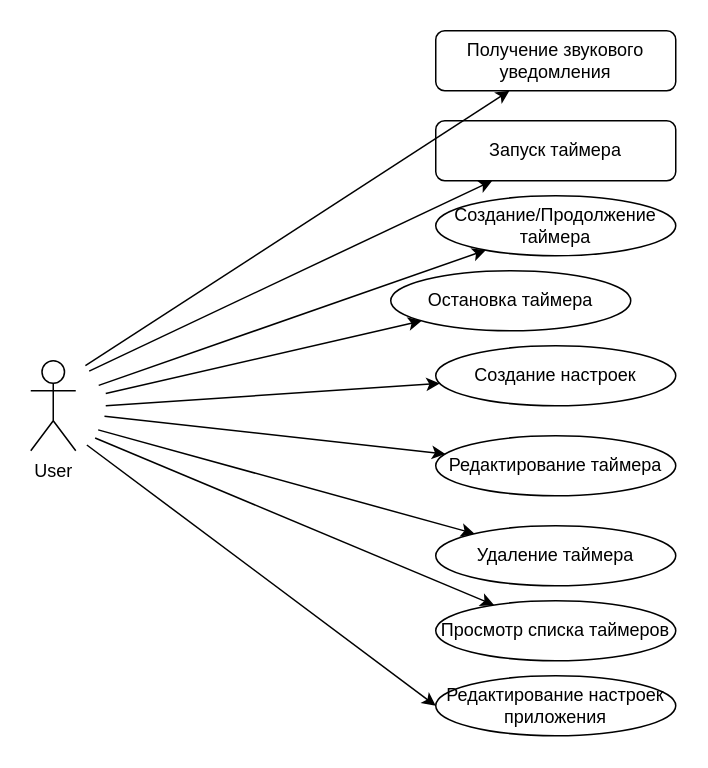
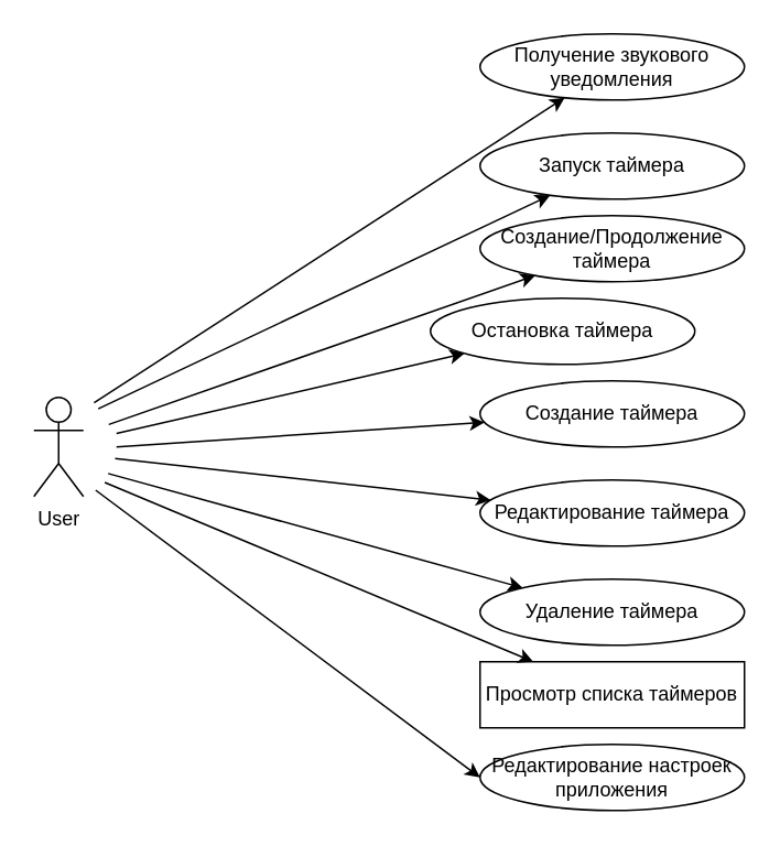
  <mxCell id="0" />
  <mxCell id="1" parent="0" />
  <mxCell id="2" value="Редактирование настроек приложения" style="ellipse;whiteSpace=wrap;html=1;fillColor=#FFFFFF;strokeColor=#000000;" parent="1" vertex="1"><mxGeometry x="290" y="450" width="160" height="40" as="geometry" /></mxCell>
  <mxCell id="3" value="Создание/Продолжение таймера" style="ellipse;whiteSpace=wrap;html=1;fillColor=#FFFFFF;strokeColor=#000000;" parent="1" vertex="1"><mxGeometry x="290" y="130" width="160" height="40" as="geometry" /></mxCell>
  <mxCell id="4" style="exitX=0.961;exitY=0.33;exitDx=0;exitDy=0;exitPerimeter=0;" parent="1" target="3" edge="1"><mxGeometry relative="1" as="geometry"><mxPoint x="65.32" y="256.4" as="sourcePoint" /></mxGeometry></mxCell>
  <mxCell id="5" value="Остановка таймера" style="ellipse;whiteSpace=wrap;html=1;fillColor=#FFFFFF;strokeColor=#000000;" parent="1" vertex="1"><mxGeometry x="260" y="180" width="160" height="40" as="geometry" /></mxCell>
  <mxCell id="6" style="exitX=1;exitY=0.398;exitDx=0;exitDy=0;exitPerimeter=0;" parent="1" target="5" edge="1"><mxGeometry relative="1" as="geometry"><mxPoint x="70" y="261.84" as="sourcePoint" /></mxGeometry></mxCell>
- <mxCell id="7" value="Создание настроек" style="ellipse;whiteSpace=wrap;html=1;fillColor=#FFFFFF;strokeColor=#000000;" parent="1" vertex="1"><mxGeometry x="290" y="230" width="160" height="40" as="geometry" /></mxCell>
+ <mxCell id="7" value="Создание таймера" style="ellipse;whiteSpace=wrap;html=1;fillColor=#FFFFFF;strokeColor=#000000;" parent="1" vertex="1"><mxGeometry x="290" y="230" width="160" height="40" as="geometry" /></mxCell>
  <mxCell id="8" style="exitX=1;exitY=0.5;exitDx=0;exitDy=0;" parent="1" target="7" edge="1"><mxGeometry relative="1" as="geometry"><mxPoint x="70" y="270" as="sourcePoint" /></mxGeometry></mxCell>
  <mxCell id="9" value="Редактирование таймера" style="ellipse;whiteSpace=wrap;html=1;fillColor=#FFFFFF;strokeColor=#000000;" parent="1" vertex="1"><mxGeometry x="290" y="290" width="160" height="40" as="geometry" /></mxCell>
  <mxCell id="10" style="exitX=0.993;exitY=0.588;exitDx=0;exitDy=0;exitPerimeter=0;" parent="1" target="9" edge="1"><mxGeometry relative="1" as="geometry"><mxPoint x="69.16" y="277.04" as="sourcePoint" /></mxGeometry></mxCell>
  <mxCell id="11" value="Удаление таймера" style="ellipse;whiteSpace=wrap;html=1;fillColor=#FFFFFF;strokeColor=#000000;" parent="1" vertex="1"><mxGeometry x="290" y="350" width="160" height="40" as="geometry" /></mxCell>
  <mxCell id="12" style="exitX=0.958;exitY=0.701;exitDx=0;exitDy=0;exitPerimeter=0;" parent="1" target="11" edge="1"><mxGeometry relative="1" as="geometry"><mxPoint x="64.96" y="286.08" as="sourcePoint" /></mxGeometry></mxCell>
- <mxCell id="13" value="Просмотр списка таймеров" style="ellipse;whiteSpace=wrap;html=1;fillColor=#FFFFFF;strokeColor=#000000;" parent="1" vertex="1"><mxGeometry x="290" y="400" width="160" height="40" as="geometry" /></mxCell>
+ <mxCell id="13" value="Просмотр списка таймеров" style="whiteSpace=wrap;html=1;fillColor=#FFFFFF;strokeColor=#000000;rounded=0;" parent="1" vertex="1"><mxGeometry x="290" y="400" width="160" height="40" as="geometry" /></mxCell>
  <mxCell id="14" style="exitX=0.941;exitY=0.769;exitDx=0;exitDy=0;exitPerimeter=0;" parent="1" target="13" edge="1"><mxGeometry relative="1" as="geometry"><mxPoint x="62.92" y="291.52" as="sourcePoint" /></mxGeometry></mxCell>
- <mxCell id="15" value="Запуск таймера" style="whiteSpace=wrap;html=1;fillColor=#FFFFFF;strokeColor=#000000;rounded=1;" parent="1" vertex="1"><mxGeometry x="290" y="80" width="160" height="40" as="geometry" /></mxCell>
+ <mxCell id="15" value="Запуск таймера" style="ellipse;whiteSpace=wrap;html=1;fillColor=#FFFFFF;strokeColor=#000000;" parent="1" vertex="1"><mxGeometry x="290" y="80" width="160" height="40" as="geometry" /></mxCell>
  <mxCell id="16" style="" parent="1" target="15" edge="1"><mxGeometry relative="1" as="geometry"><mxPoint x="58.95" y="246.869" as="sourcePoint" /></mxGeometry></mxCell>
- <mxCell id="17" value="Получение звукового уведомления" style="whiteSpace=wrap;html=1;fillColor=#FFFFFF;strokeColor=#000000;rounded=1;" parent="1" vertex="1"><mxGeometry x="290" y="20" width="160" height="40" as="geometry" /></mxCell>
+ <mxCell id="17" value="Получение звукового уведомления" style="ellipse;whiteSpace=wrap;html=1;fillColor=#FFFFFF;strokeColor=#000000;" parent="1" vertex="1"><mxGeometry x="290" y="20" width="160" height="40" as="geometry" /></mxCell>
  <mxCell id="18" style="exitX=0.887;exitY=0.166;exitDx=0;exitDy=0;exitPerimeter=0;" parent="1" target="17" edge="1"><mxGeometry relative="1" as="geometry"><mxPoint x="56.44" y="243.28" as="sourcePoint" /></mxGeometry></mxCell>
  <mxCell id="19" value="User" style="shape=umlActor;verticalLabelPosition=bottom;verticalAlign=top;html=1;outlineConnect=0;" parent="1" vertex="1"><mxGeometry x="20" y="240" width="30" height="60" as="geometry" /></mxCell>
  <mxCell id="20" style="entryX=0;entryY=0.5;entryDx=0;entryDy=0;exitX=0.895;exitY=0.827;exitDx=0;exitDy=0;exitPerimeter=0;" parent="1" target="2" edge="1"><mxGeometry relative="1" as="geometry"><mxPoint x="57.4" y="296.16" as="sourcePoint" /><mxPoint x="346" y="412" as="targetPoint" /></mxGeometry></mxCell>
